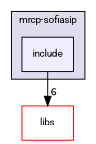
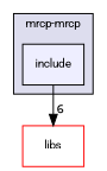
  digraph {
    compound=true
    fontname=Roboto
    node [fontname=Roboto fontsize=10 shape=box style=filled]
    n1 [fillcolor="#eeeeff" label=include pencolor=black]
    n2 [color=red fillcolor=white label=libs]
    subgraph cluster_1 {
      bgcolor="#ddddee"
      fontsize=10
-     label="mrcp-sofiasip"
+     label="mrcp-mrcp"
      pencolor=black
      n1
    }
    n1 -> n2 [headlabel=6 labeldistance=1.5 labelfontname=Helvetica labelfontsize=10 fontname=Roboto]
  }
